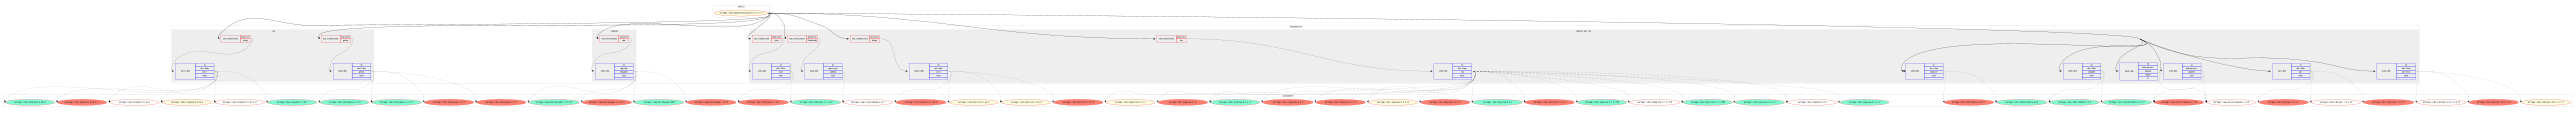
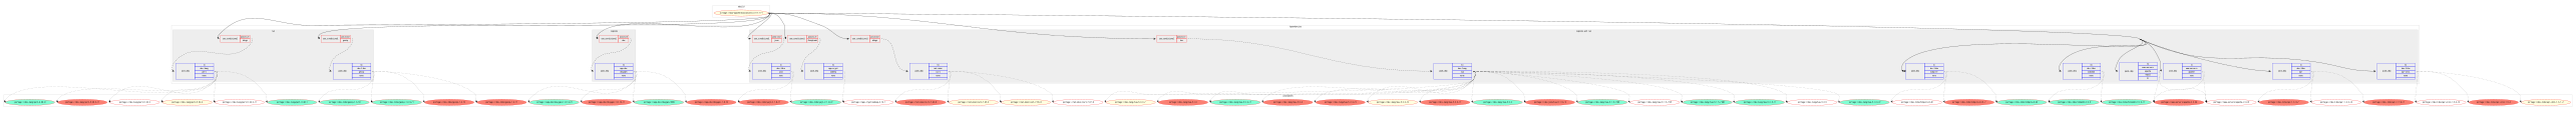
  digraph {
    compound=true
    concentrate=true
    fontname="Roboto Mono"
    fontsize=10
    newrank=true
    rankdir=TB
    ranksep=1.5
    node [color=red fontname="Roboto Mono" fontsize=10 style=filled]
    edge [arrowhead=normal fontname="Roboto Mono" headport=w style=dotted tailport=e weight=100]
    n1 [fillcolor=lightyellow label="portage://www-apache/mod_security-2.9.1-r1" width=4]
    n2 [color=blue label=<<TABLE BORDER="0" CELLBORDER="1" CELLSPACING="0" CELLPADDING="4" WIDTH="220"><TR><TD ROWSPAN="6" CELLPADDING="30">pack_dep</TD></TR><TR><TD WIDTH="110">no</TD></TR><TR><TD>app-doc</TD></TR><TR><TD>doxygen</TD></TR><TR><TD>none</TD></TR><TR><TD></TD></TR></TABLE>> shape=none style=""]
    n3 [label=<<TABLE BORDER="0" CELLBORDER="1" CELLSPACING="0" CELLPADDING="4"><TR><TD ROWSPAN="3" CELLPADDING="10">use_conditional</TD></TR><TR><TD>positive</TD></TR><TR><TD>doc</TD></TR></TABLE>> shape=none style=""]
    n4 [color=blue label=<<TABLE BORDER="0" CELLBORDER="1" CELLSPACING="0" CELLPADDING="4" WIDTH="220"><TR><TD ROWSPAN="6" CELLPADDING="30">pack_dep</TD></TR><TR><TD WIDTH="110">no</TD></TR><TR><TD>app-crypt</TD></TR><TR><TD>ssdeep</TD></TR><TR><TD>none</TD></TR><TR><TD></TD></TR></TABLE>> shape=none style=""]
    n5 [label=<<TABLE BORDER="0" CELLBORDER="1" CELLSPACING="0" CELLPADDING="4"><TR><TD ROWSPAN="3" CELLPADDING="10">use_conditional</TD></TR><TR><TD>positive</TD></TR><TR><TD>fuzzyhash</TD></TR></TABLE>> shape=none style=""]
    n6 [color=blue label=<<TABLE BORDER="0" CELLBORDER="1" CELLSPACING="0" CELLPADDING="4" WIDTH="220"><TR><TD ROWSPAN="6" CELLPADDING="30">pack_dep</TD></TR><TR><TD WIDTH="110">no</TD></TR><TR><TD>dev-libs</TD></TR><TR><TD>yajl</TD></TR><TR><TD>none</TD></TR><TR><TD></TD></TR></TABLE>> shape=none style=""]
    n7 [label=<<TABLE BORDER="0" CELLBORDER="1" CELLSPACING="0" CELLPADDING="4"><TR><TD ROWSPAN="3" CELLPADDING="10">use_conditional</TD></TR><TR><TD>positive</TD></TR><TR><TD>json</TD></TR></TABLE>> shape=none style=""]
    n8 [color=blue label=<<TABLE BORDER="0" CELLBORDER="1" CELLSPACING="0" CELLPADDING="4" WIDTH="220"><TR><TD ROWSPAN="6" CELLPADDING="30">pack_dep</TD></TR><TR><TD WIDTH="110">no</TD></TR><TR><TD>dev-lang</TD></TR><TR><TD>lua</TD></TR><TR><TD>none</TD></TR><TR><TD></TD></TR></TABLE>> shape=none style=""]
    n9 [label=<<TABLE BORDER="0" CELLBORDER="1" CELLSPACING="0" CELLPADDING="4"><TR><TD ROWSPAN="3" CELLPADDING="10">use_conditional</TD></TR><TR><TD>positive</TD></TR><TR><TD>lua</TD></TR></TABLE>> shape=none style=""]
    n10 [color=blue label=<<TABLE BORDER="0" CELLBORDER="1" CELLSPACING="0" CELLPADDING="4" WIDTH="220"><TR><TD ROWSPAN="6" CELLPADDING="30">pack_dep</TD></TR><TR><TD WIDTH="110">no</TD></TR><TR><TD>net-misc</TD></TR><TR><TD>curl</TD></TR><TR><TD>none</TD></TR><TR><TD></TD></TR></TABLE>> shape=none style=""]
    n11 [label=<<TABLE BORDER="0" CELLBORDER="1" CELLSPACING="0" CELLPADDING="4"><TR><TD ROWSPAN="3" CELLPADDING="10">use_conditional</TD></TR><TR><TD>positive</TD></TR><TR><TD>mlogc</TD></TR></TABLE>> shape=none style=""]
    n12 [color=blue label=<<TABLE BORDER="0" CELLBORDER="1" CELLSPACING="0" CELLPADDING="4" WIDTH="220"><TR><TD ROWSPAN="6" CELLPADDING="30">pack_dep</TD></TR><TR><TD WIDTH="110">no</TD></TR><TR><TD>dev-libs</TD></TR><TR><TD>apr</TD></TR><TR><TD>none</TD></TR><TR><TD></TD></TR></TABLE>> shape=none style=""]
    n13 [color=blue label=<<TABLE BORDER="0" CELLBORDER="1" CELLSPACING="0" CELLPADDING="4" WIDTH="220"><TR><TD ROWSPAN="6" CELLPADDING="30">pack_dep</TD></TR><TR><TD WIDTH="110">no</TD></TR><TR><TD>dev-libs</TD></TR><TR><TD>apr-util</TD></TR><TR><TD>none</TD></TR><TR><TD></TD></TR></TABLE>> shape=none style=""]
    n14 [color=blue label=<<TABLE BORDER="0" CELLBORDER="1" CELLSPACING="0" CELLPADDING="4" WIDTH="220"><TR><TD ROWSPAN="6" CELLPADDING="30">pack_dep</TD></TR><TR><TD WIDTH="110">no</TD></TR><TR><TD>dev-libs</TD></TR><TR><TD>libpcre</TD></TR><TR><TD>none</TD></TR><TR><TD></TD></TR></TABLE>> shape=none style=""]
    n15 [color=blue label=<<TABLE BORDER="0" CELLBORDER="1" CELLSPACING="0" CELLPADDING="4" WIDTH="220"><TR><TD ROWSPAN="6" CELLPADDING="30">pack_dep</TD></TR><TR><TD WIDTH="110">no</TD></TR><TR><TD>dev-libs</TD></TR><TR><TD>libxml2</TD></TR><TR><TD>none</TD></TR><TR><TD></TD></TR></TABLE>> shape=none style=""]
    n16 [color=blue label=<<TABLE BORDER="0" CELLBORDER="1" CELLSPACING="0" CELLPADDING="4" WIDTH="220"><TR><TD ROWSPAN="6" CELLPADDING="30">pack_dep</TD></TR><TR><TD WIDTH="110">no</TD></TR><TR><TD>www-servers</TD></TR><TR><TD>apache</TD></TR><TR><TD>equal</TD></TR><TR><TD>2*</TD></TR></TABLE>> shape=none style=""]
    n17 [color=blue label=<<TABLE BORDER="0" CELLBORDER="1" CELLSPACING="0" CELLPADDING="4" WIDTH="220"><TR><TD ROWSPAN="6" CELLPADDING="30">pack_dep</TD></TR><TR><TD WIDTH="110">no</TD></TR><TR><TD>www-servers</TD></TR><TR><TD>apache</TD></TR><TR><TD>none</TD></TR><TR><TD></TD></TR></TABLE>> shape=none style=""]
    n18 [color=blue label=<<TABLE BORDER="0" CELLBORDER="1" CELLSPACING="0" CELLPADDING="4" WIDTH="220"><TR><TD ROWSPAN="6" CELLPADDING="30">pack_dep</TD></TR><TR><TD WIDTH="110">no</TD></TR><TR><TD>dev-libs</TD></TR><TR><TD>geoip</TD></TR><TR><TD>none</TD></TR><TR><TD></TD></TR></TABLE>> shape=none style=""]
    n19 [label=<<TABLE BORDER="0" CELLBORDER="1" CELLSPACING="0" CELLPADDING="4"><TR><TD ROWSPAN="3" CELLPADDING="10">use_conditional</TD></TR><TR><TD>positive</TD></TR><TR><TD>geoip</TD></TR></TABLE>> shape=none style=""]
    n20 [color=blue label=<<TABLE BORDER="0" CELLBORDER="1" CELLSPACING="0" CELLPADDING="4" WIDTH="220"><TR><TD ROWSPAN="6" CELLPADDING="30">pack_dep</TD></TR><TR><TD WIDTH="110">no</TD></TR><TR><TD>dev-lang</TD></TR><TR><TD>perl</TD></TR><TR><TD>none</TD></TR><TR><TD></TD></TR></TABLE>> shape=none style=""]
    n21 [label=<<TABLE BORDER="0" CELLBORDER="1" CELLSPACING="0" CELLPADDING="4"><TR><TD ROWSPAN="3" CELLPADDING="10">use_conditional</TD></TR><TR><TD>positive</TD></TR><TR><TD>mlogc</TD></TR></TABLE>> shape=none style=""]
    n22 [fillcolor=salmon label="portage://app-doc/doxygen-1.8.14-r1" width=4]
    n23 [fillcolor=aquamarine label="portage://app-doc/doxygen-1.8.14-r2" width=4]
    n24 [fillcolor=salmon label="portage://app-doc/doxygen-1.8.16" width=4]
    n25 [fillcolor=aquamarine label="portage://app-doc/doxygen-9999" width=4]
    n26 [fillcolor=white label="portage://app-crypt/ssdeep-2.14.1" width=4]
    n27 [fillcolor=salmon label="portage://dev-libs/yajl-2.1.0-r1" width=4]
    n28 [fillcolor=aquamarine label="portage://dev-libs/yajl-2.1.0-r2" width=4]
    n29 [fillcolor=aquamarine label="portage://dev-lang/lua-5.1.5-r100" width=4]
    n30 [fillcolor=white label="portage://dev-lang/lua-5.1.5-r101" width=4]
    n31 [fillcolor=aquamarine label="portage://dev-lang/lua-5.1.5-r102" width=4]
    n32 [fillcolor=salmon label="portage://dev-json/lua-5.1.5-r4" width=4]
    n33 [fillcolor=aquamarine label="portage://dev-lang/lua-5.2.3" width=4]
    n34 [fillcolor=salmon label="portage://dev-lang/lua-5.2.3-r1" width=4]
    n35 [fillcolor=lightyellow label="portage://dev-lang/lua-5.2.3-r2" width=4]
    n36 [fillcolor=salmon label="portage://dev-lang/lua-5.2.3-r3" width=4]
    n37 [fillcolor=salmon label="portage://dev-lang/lua-5.2.4" width=4]
    n38 [fillcolor=aquamarine label="portage://dev-lang/lua-5.2.4-r1" width=4]
    n39 [fillcolor=salmon label="portage://dev-lang/lua-5.3.3" width=4]
    n40 [fillcolor=lightyellow label="portage://dev-lang/lua-5.3.3-r1" width=4]
    n41 [fillcolor=aquamarine label="portage://dev-lang/lua-5.3.3-r2" width=4]
    n42 [fillcolor=white label="portage://dev-lang/lua-5.3.5" width=4]
    n43 [fillcolor=aquamarine label="portage://dev-lang/lua-5.3.5-r1" width=4]
    n44 [fillcolor=lightyellow label="portage://net-misc/curl-7.65.0" width=4]
    n45 [fillcolor=lightyellow label="portage://net-misc/curl-7.65.3" width=4]
    n46 [fillcolor=salmon label="portage://net-misc/curl-7.66.0" width=4]
-   n47 [fillcolor=salmon label="portage://net-misc/curl-7.67.0" width=4]
+   n47 [fillcolor=white label="portage://net-misc/curl-7.67.0" width=4]
    n48 [fillcolor=white label="portage://dev-libs/apr-1.6.3-r4" width=4]
    n49 [fillcolor=salmon label="portage://dev-libs/apr-1.6.5-r1" width=4]
    n50 [fillcolor=salmon label="portage://dev-libs/apr-1.7.0-r1" width=4]
    n51 [fillcolor=salmon label="portage://dev-libs/apr-util-1.5.4" width=4]
    n52 [fillcolor=white label="portage://dev-libs/apr-util-1.5.4-r3" width=4]
    n53 [fillcolor=lightyellow label="portage://dev-libs/apr-util-1.6.1-r3" width=4]
    n54 [fillcolor=salmon label="portage://dev-libs/libpcre-8.41-r1" width=4]
+   n55 [fillcolor=white label="portage://dev-libs/libpcre-8.42" width=4]
    n56 [fillcolor=aquamarine label="portage://dev-libs/libpcre-8.43" width=4]
    n57 [fillcolor=aquamarine label="portage://dev-libs/libxml2-2.9.9" width=4]
    n58 [fillcolor=aquamarine label="portage://dev-libs/libxml2-2.9.9-r1" width=4]
    n59 [fillcolor=salmon label="portage://www-servers/apache-2.2.34" width=4]
    n60 [fillcolor=white label="portage://www-servers/apache-2.4.41" width=4]
    n61 [fillcolor=aquamarine label="portage://dev-libs/geoip-1.6.10" width=4]
    n62 [fillcolor=salmon label="portage://dev-libs/geoip-1.6.11" width=4]
    n63 [fillcolor=salmon label="portage://dev-libs/geoip-1.6.12" width=4]
    n64 [fillcolor=aquamarine label="portage://dev-libs/geoip-1.6.9-r1" width=4]
    n65 [fillcolor=white label="portage://dev-lang/perl-5.24.3-r1" width=4]
    n66 [fillcolor=lightyellow label="portage://dev-lang/perl-5.24.4" width=4]
    n67 [fillcolor=white label="portage://dev-lang/perl-5.26.2" width=4]
    n68 [fillcolor=salmon label="portage://dev-lang/perl-5.28.2-r1" width=4]
    n69 [fillcolor=aquamarine label="portage://dev-lang/perl-4.30.0" width=4]
    n70 [fillcolor=aquamarine label="portage://dev-lang/perl-5.30.1" width=4]
    subgraph cluster_1 {
      color=gray
      label=<<i>ebuild</i>>
      rank=same
      n1
    }
    subgraph cluster_2 {
      color=gray
      label=<<i>dependencies</i>>
      subgraph cluster_3 {
        color=gray
        fillcolor="#eeeeee"
        label=<<i>compile and run</i>>
        style=filled
        subgraph sub_4 {
          color=gray
          fillcolor="#eeeeee"
          label=<<i>compile and run</i>>
          style=filled
          n5
          subgraph sub_5 {
            color=gray
            fillcolor="#eeeeee"
            label=<<i>compile and run</i>>
            style=filled
            n4
          }
        }
        subgraph sub_6 {
          color=gray
          fillcolor="#eeeeee"
          label=<<i>compile and run</i>>
          style=filled
          n7
          subgraph sub_7 {
            color=gray
            fillcolor="#eeeeee"
            label=<<i>compile and run</i>>
            style=filled
            n6
          }
        }
        subgraph sub_8 {
          color=gray
          fillcolor="#eeeeee"
          label=<<i>compile and run</i>>
          style=filled
          n9
          subgraph sub_9 {
            color=gray
            fillcolor="#eeeeee"
            label=<<i>compile and run</i>>
            style=filled
            n8
          }
        }
        subgraph sub_10 {
          color=gray
          fillcolor="#eeeeee"
          label=<<i>compile and run</i>>
          style=filled
          n11
          subgraph sub_11 {
            color=gray
            fillcolor="#eeeeee"
            label=<<i>compile and run</i>>
            style=filled
            n10
          }
        }
        subgraph sub_12 {
          color=gray
          fillcolor="#eeeeee"
          label=<<i>compile and run</i>>
          style=filled
          n12
        }
        subgraph sub_13 {
          color=gray
          fillcolor="#eeeeee"
          label=<<i>compile and run</i>>
          style=filled
          n13
        }
        subgraph sub_14 {
          color=gray
          fillcolor="#eeeeee"
          label=<<i>compile and run</i>>
          style=filled
          n14
        }
        subgraph sub_15 {
          color=gray
          fillcolor="#eeeeee"
          label=<<i>compile and run</i>>
          style=filled
          n15
        }
        subgraph sub_16 {
          color=gray
          fillcolor="#eeeeee"
          label=<<i>compile and run</i>>
          style=filled
          n16
        }
        subgraph sub_17 {
          color=gray
          fillcolor="#eeeeee"
          label=<<i>compile and run</i>>
          style=filled
          n17
        }
      }
      subgraph cluster_18 {
        color=gray
        fillcolor="#eeeeee"
        label=<<i>compile</i>>
        style=filled
        subgraph sub_19 {
          color=gray
          fillcolor="#eeeeee"
          label=<<i>compile</i>>
          style=filled
          n3
          subgraph sub_20 {
            color=gray
            fillcolor="#eeeeee"
            label=<<i>compile</i>>
            style=filled
            n2
          }
        }
      }
      subgraph cluster_21 {
        color=gray
        fillcolor="#eeeeee"
        label=<<i>run</i>>
        style=filled
        subgraph sub_22 {
          color=gray
          fillcolor="#eeeeee"
          label=<<i>run</i>>
          style=filled
          n19
          subgraph sub_23 {
            color=gray
            fillcolor="#eeeeee"
            label=<<i>run</i>>
            style=filled
            n18
          }
        }
        subgraph sub_24 {
          color=gray
          fillcolor="#eeeeee"
          label=<<i>run</i>>
          style=filled
          n21
          subgraph sub_25 {
            color=gray
            fillcolor="#eeeeee"
            label=<<i>run</i>>
            style=filled
            n20
          }
        }
      }
    }
    subgraph cluster_26 {
      color=gray
      label=<<i>candidates</i>>
      rank=same
      subgraph sub_27 {
        color=black
        label=<<i>candidates</i>>
        nodesep=1
        rank=same
        n22
        n23
        n24
        n25
      }
      subgraph sub_28 {
        color=black
        label=<<i>candidates</i>>
        nodesep=1
        rank=same
        n26
      }
      subgraph sub_29 {
        color=black
        label=<<i>candidates</i>>
        nodesep=1
        rank=same
        n27
        n28
      }
      subgraph sub_30 {
        color=black
        label=<<i>candidates</i>>
        nodesep=1
        rank=same
        n29
        n30
        n31
        n32
        n33
        n34
        n35
        n36
        n37
        n38
        n39
        n40
        n41
        n42
        n43
      }
      subgraph sub_31 {
        color=black
        label=<<i>candidates</i>>
        nodesep=1
        rank=same
        n44
        n45
        n46
        n47
      }
      subgraph sub_32 {
        color=black
        label=<<i>candidates</i>>
        nodesep=1
        rank=same
        n48
        n49
        n50
      }
      subgraph sub_33 {
        color=black
        label=<<i>candidates</i>>
        nodesep=1
        rank=same
        n51
        n52
        n53
      }
      subgraph sub_34 {
        color=black
        label=<<i>candidates</i>>
        nodesep=1
        rank=same
        n54
+       n55
        n56
      }
      subgraph sub_35 {
        color=black
        label=<<i>candidates</i>>
        nodesep=1
        rank=same
        n57
        n58
      }
      subgraph sub_36 {
        color=black
        label=<<i>candidates</i>>
        nodesep=1
        rank=same
        n59
        n60
      }
      subgraph sub_37 {
        color=black
        label=<<i>candidates</i>>
        nodesep=1
        rank=same
        n59
        n60
      }
      subgraph sub_38 {
        color=black
        label=<<i>candidates</i>>
        nodesep=1
        rank=same
        n61
        n62
        n63
        n64
      }
      subgraph sub_39 {
        color=black
        label=<<i>candidates</i>>
        nodesep=1
        rank=same
        n65
        n66
        n67
        n68
        n69
        n70
      }
    }
    n1 -> n3 [arrowhead=diamond style=solid weight=20]
    n1 -> n5 [arrowhead=diamond style=solid weight=20]
    n1 -> n7 [style=solid weight=20]
    n1 -> n9 [arrowhead=vee style=solid weight=20]
    n1 -> n11 [style=solid weight=20]
    n1 -> n12 [style=solid weight=20]
    n1 -> n13 [arrowhead=vee style=solid weight=20]
    n1 -> n14 [arrowhead=diamond style=solid weight=20]
    n1 -> n15 [arrowhead=vee style=solid weight=20]
    n1 -> n16 [style=solid weight=20]
    n1 -> n17 [arrowhead=vee style=solid weight=20]
    n1 -> n19 [arrowhead=diamond style=solid weight=20]
    n1 -> n21 [style=solid weight=20]
    n2 -> n22
    n2 -> n23
    n2 -> n24
    n2 -> n25
    n3 -> n2 [style=dashed weight=20]
    n4 -> n26 [arrowhead=diamond]
    n5 -> n4 [arrowhead=vee style=dashed weight=20]
    n6 -> n27 [arrowhead=diamond]
    n6 -> n28 [arrowhead=vee]
    n7 -> n6 [arrowhead=vee style=dashed weight=20]
    n8 -> n29 [arrowhead=diamond]
    n8 -> n30
    n8 -> n31
    n8 -> n32 [arrowhead=diamond]
    n8 -> n33 [arrowhead=vee]
    n8 -> n34 [arrowhead=vee]
    n8 -> n35 [arrowhead=vee]
    n8 -> n36
    n8 -> n37
    n8 -> n38 [arrowhead=diamond]
    n8 -> n39
    n8 -> n40
    n8 -> n41 [arrowhead=vee]
    n8 -> n42 [arrowhead=diamond]
    n8 -> n43
    n9 -> n8 [arrowhead=vee style=dashed weight=20]
    n10 -> n44 [arrowhead=diamond]
    n10 -> n45 [arrowhead=vee]
    n10 -> n46
    n10 -> n47
    n11 -> n10 [arrowhead=vee style=dashed weight=20]
    n12 -> n48 [arrowhead=vee]
    n12 -> n49 [arrowhead=vee]
    n12 -> n50 [arrowhead=vee]
    n13 -> n51 [arrowhead=vee]
    n13 -> n52 [arrowhead=vee]
    n13 -> n53
    n14 -> n54 [arrowhead=vee]
+   n14 -> n55 [arrowhead=vee]
    n14 -> n56 [arrowhead=diamond]
    n15 -> n57 [arrowhead=diamond]
    n15 -> n58
    n16 -> n59
    n16 -> n60
    n17 -> n59
    n17 -> n60 [arrowhead=diamond]
    n18 -> n61 [arrowhead=vee]
    n18 -> n62 [arrowhead=diamond]
    n18 -> n63
    n18 -> n64 [arrowhead=diamond]
    n19 -> n18 [arrowhead=vee style=dashed weight=20]
    n20 -> n65 [arrowhead=diamond]
    n20 -> n66 [arrowhead=diamond]
    n20 -> n67 [arrowhead=diamond]
    n20 -> n68 [arrowhead=diamond]
    n20 -> n69 [arrowhead=diamond]
    n20 -> n70 [arrowhead=vee]
    n21 -> n20 [arrowhead=vee style=dashed weight=20]
  }
